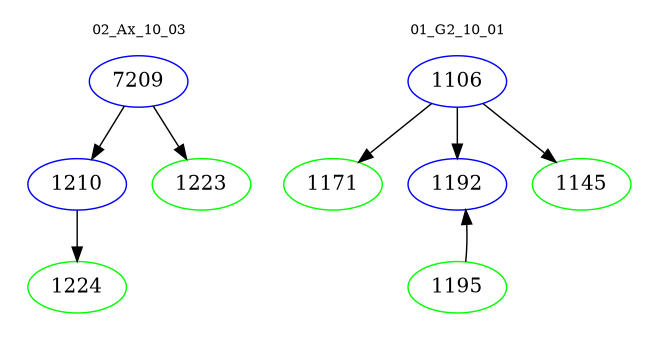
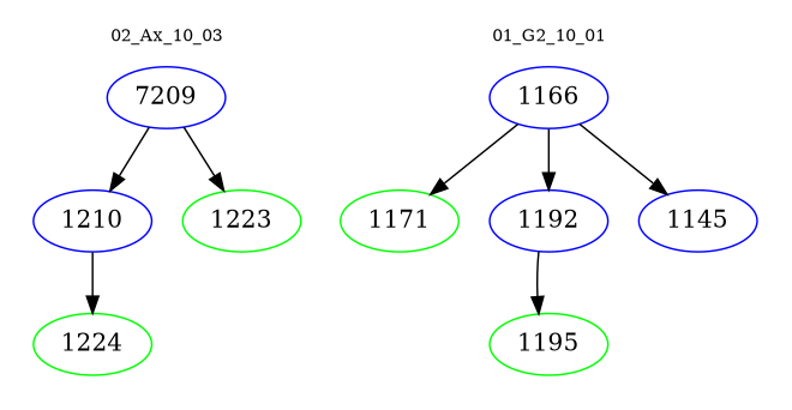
  digraph {
    node [color=green]
    edge [color=black]
    n1 [color=blue label=7209]
    n2 [color=blue label=1210]
    n3 [label=1223]
    n4 [label=1224]
-   n5 [color=blue label=1106]
+   n5 [color=blue label=1166]
    n6 [label=1171]
    n7 [color=blue label=1192]
-   n8 [label=1145]
+   n8 [color=blue label=1145]
    n9 [label=1195]
    subgraph cluster_1 {
      color=white
      fontsize=10
      label="02_Ax_10_03"
      n1
      n2
      n3
      n4
    }
    subgraph cluster_2 {
      color=white
      fontsize=10
      label="01_G2_10_01"
      n5
      n6
      n7
      n8
      n9
    }
    n1 -> n2
    n1 -> n3
    n2 -> n4
    n5 -> n6
    n5 -> n7
    n5 -> n8
-   n9 -> n7
+   n7 -> n9
  }
